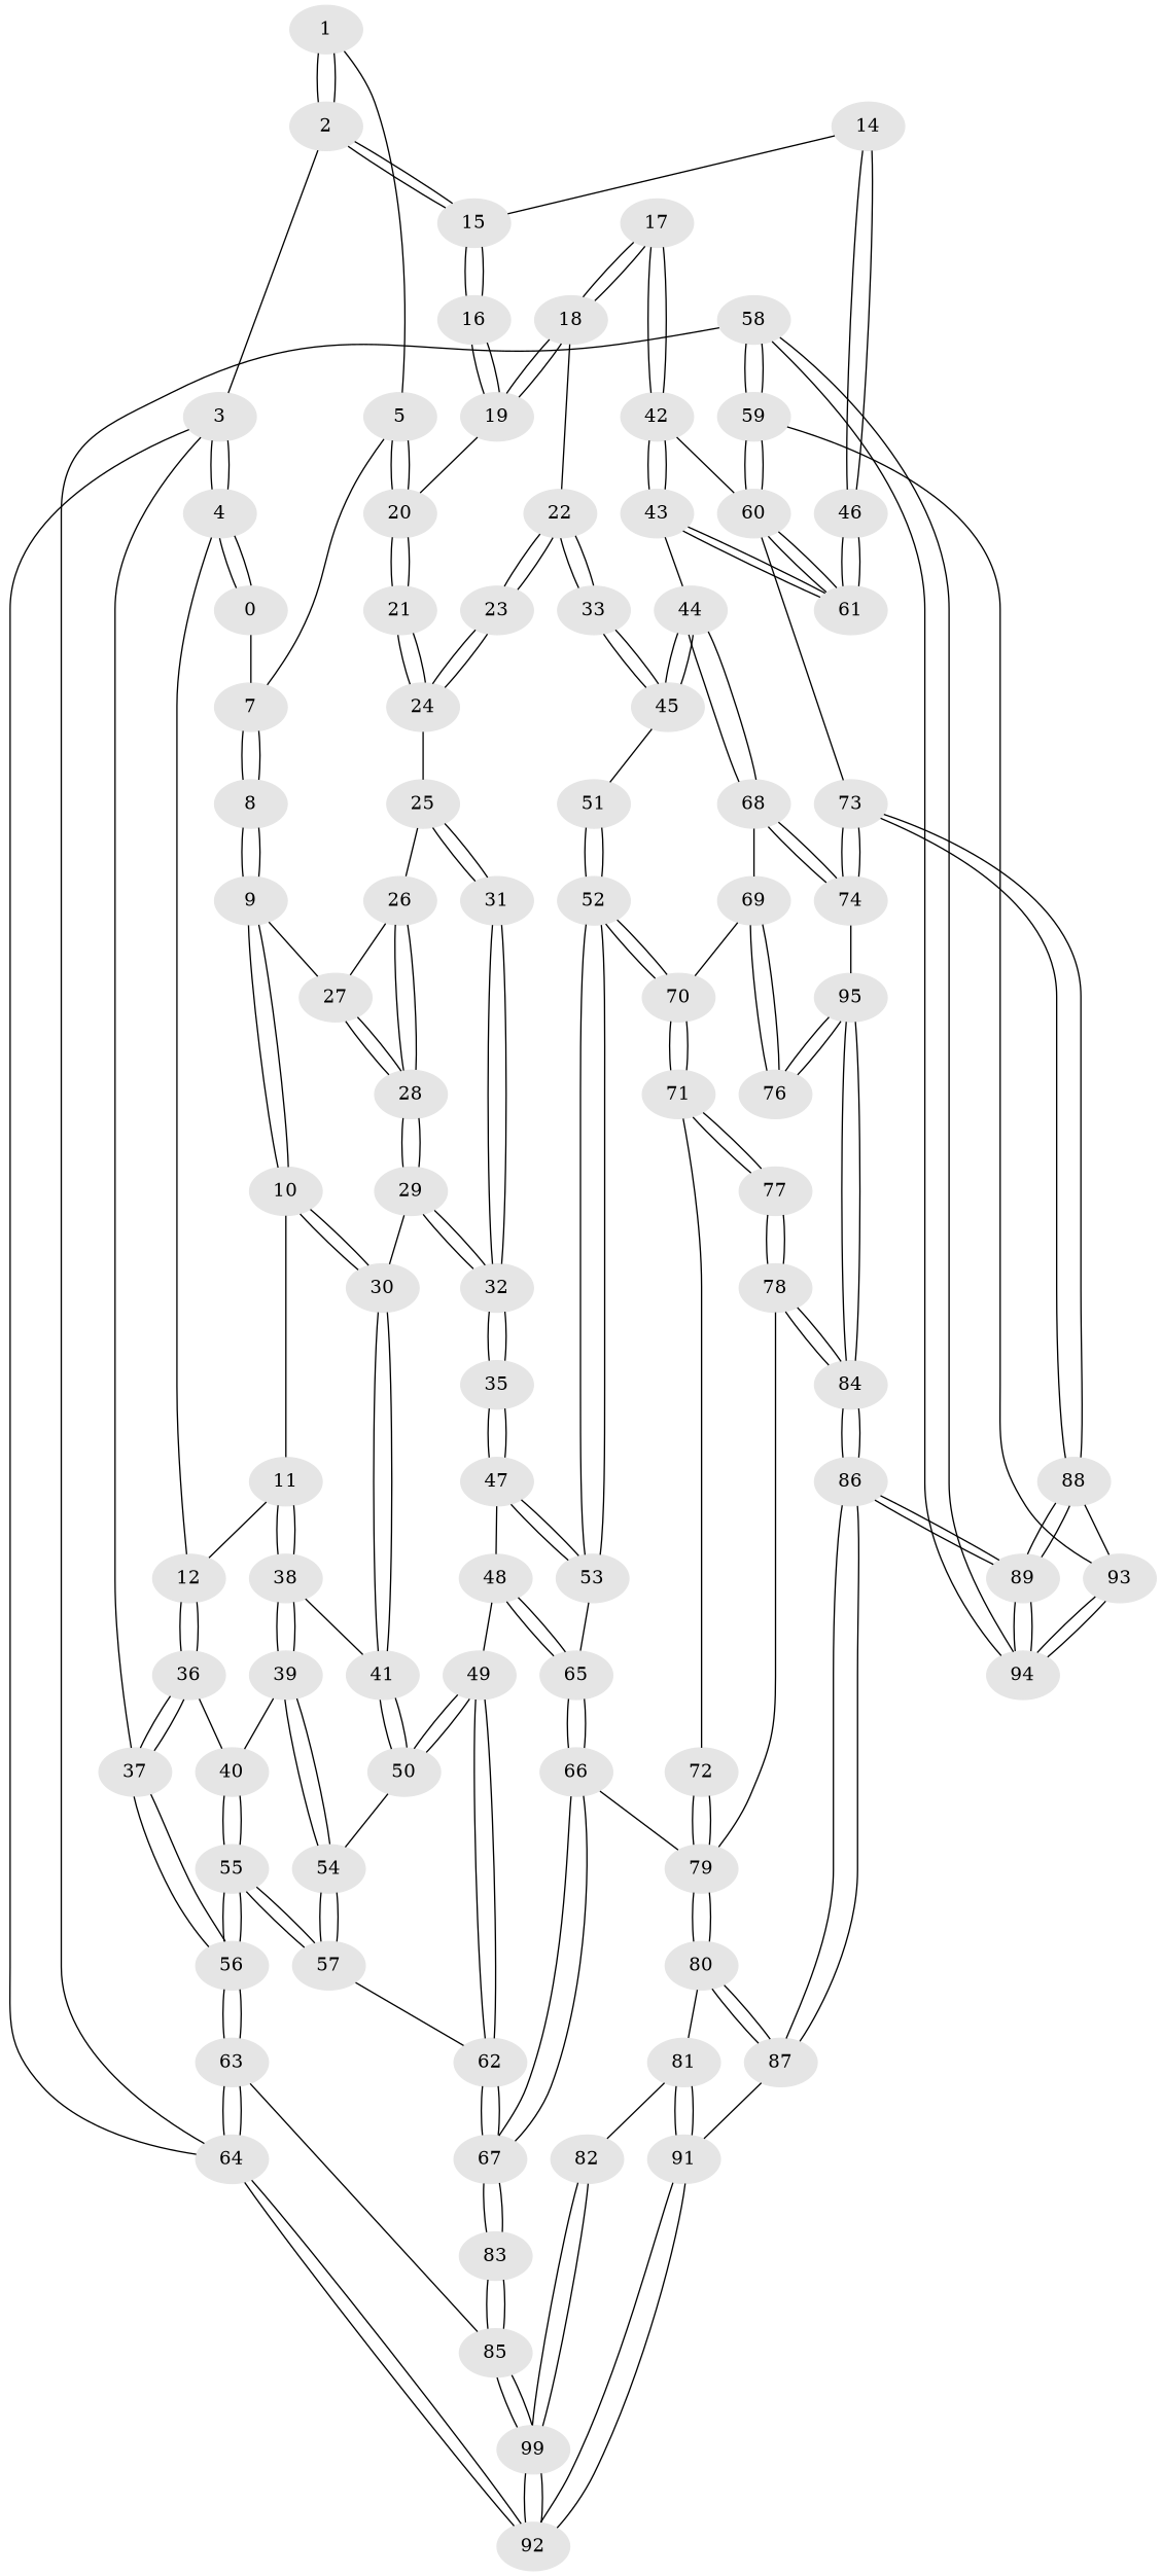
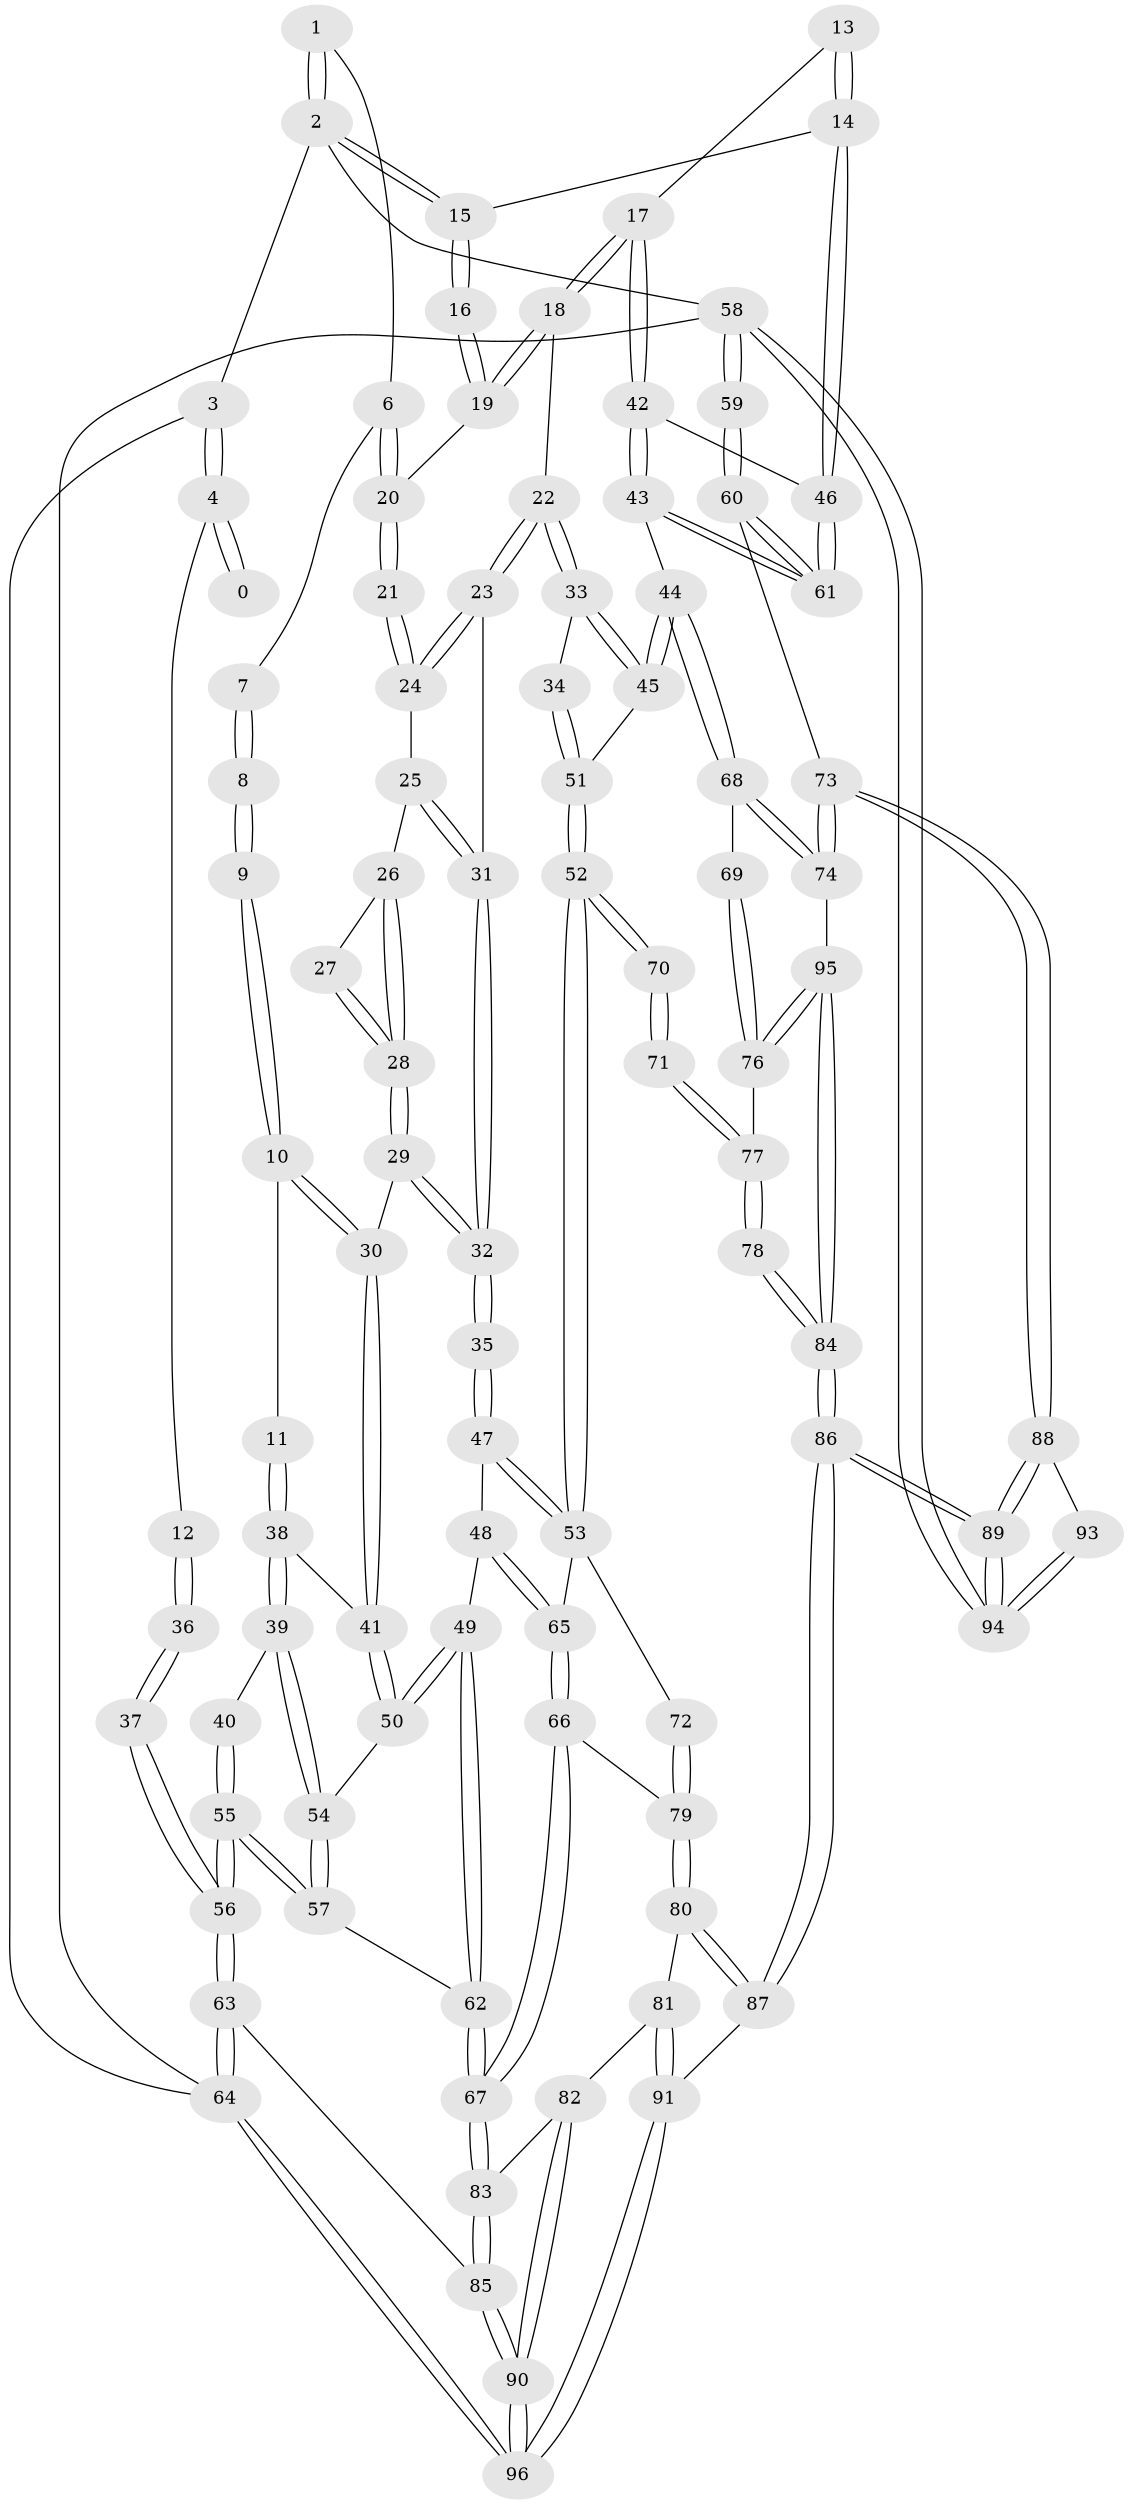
  graph {
    node [color=gray90 style=filled]
    1
    2
-   6 [label=5]
+   6
    3
    15
    58
    7
    20
    4
    37
    64
    16
    59
    94
    n15 [label=0]
    12
    56
-   92
+   92 [label=96]
    36
    8
    21
    9
    10
    27
    24
    11
    30
    28
    38
    41
    39
    40
+   13
    14
    17
    46
    18
    42
    61
    19
    22
    43
    23
    33
    25
    31
+   34
    45
    32
    26
    29
    35
    50
    47
    51
    52
    48
    53
    55
    63
    54
    57
    44
    68
    69
    74
    49
    65
    62
    66
    67
    70
    71
    85
    60
    93
    73
    88
    83
-   90 [label=99]
+   90
    79
    72
    76
    n84 [label=95]
    77
    78
    80
    89
    84
    86
    81
    87
    82
    91
    1 -- 2
    1 -- 2
    1 -- 6
    2 -- 3
    2 -- 15
    2 -- 15
+   2 -- 58
    6 -- 7
    6 -- 20
    6 -- 20
    3 -- 4
    3 -- 4
-   3 -- 37
    3 -- 64
    15 -- 16
    15 -- 16
    58 -- 64
    58 -- 59
    58 -- 59
    58 -- 94
    58 -- 94
    7 -- 8
    7 -- 8
    20 -- 21
    20 -- 21
    4 -- n15
    4 -- n15
    4 -- 12
    37 -- 56
    37 -- 56
    64 -- 92
    64 -- 92
    16 -- 19
    16 -- 19
    59 -- 60
    59 -- 60
-   59 -- 93
-   n15 -- 7
    12 -- 36
    12 -- 36
    56 -- 63
    56 -- 63
    36 -- 37
    36 -- 37
-   36 -- 40
    8 -- 9
    8 -- 9
    21 -- 24
    21 -- 24
    9 -- 10
    9 -- 10
-   9 -- 27
    10 -- 11
    10 -- 30
    10 -- 30
    27 -- 28
    27 -- 28
    24 -- 25
-   11 -- 12
    11 -- 38
    11 -- 38
    30 -- 41
    30 -- 41
    28 -- 29
    28 -- 29
    38 -- 41
    38 -- 39
    38 -- 39
    41 -- 50
    41 -- 50
    39 -- 40
    39 -- 54
    39 -- 54
    40 -- 55
    40 -- 55
+   13 -- 14
+   13 -- 14
+   13 -- 17
    14 -- 15
    14 -- 46
    14 -- 46
    17 -- 18
    17 -- 18
    17 -- 42
    17 -- 42
    46 -- 61
    46 -- 61
    18 -- 19
    18 -- 19
    18 -- 22
-   42 -- 60
+   42 -- 46
    42 -- 43
    42 -- 43
    19 -- 20
    22 -- 23
    22 -- 23
    22 -- 33
    22 -- 33
    43 -- 61
    43 -- 61
    43 -- 44
    23 -- 24
    23 -- 24
+   23 -- 31
+   33 -- 34
    33 -- 45
    33 -- 45
    25 -- 31
    25 -- 31
    25 -- 26
    31 -- 32
    31 -- 32
+   34 -- 51
+   34 -- 51
    45 -- 51
    32 -- 35
    32 -- 35
    26 -- 27
    26 -- 28
    26 -- 28
    29 -- 30
    29 -- 32
    29 -- 32
    35 -- 47
    35 -- 47
    50 -- 54
    47 -- 48
    47 -- 53
    47 -- 53
    51 -- 52
    51 -- 52
    52 -- 53
    52 -- 53
    52 -- 70
    52 -- 70
    48 -- 49
    48 -- 65
    48 -- 65
    53 -- 65
    55 -- 56
    55 -- 56
    55 -- 57
    55 -- 57
    63 -- 64
    63 -- 64
    63 -- 85
    54 -- 57
    54 -- 57
    57 -- 62
    44 -- 45
    44 -- 45
    44 -- 68
    44 -- 68
    68 -- 69
    68 -- 74
    68 -- 74
-   69 -- 70
    69 -- 76
    69 -- 76
    74 -- n84
    49 -- 50
    49 -- 50
    49 -- 62
    49 -- 62
    65 -- 66
    65 -- 66
    62 -- 67
    62 -- 67
    66 -- 67
    66 -- 67
    66 -- 79
    67 -- 83
    67 -- 83
    70 -- 71
    70 -- 71
-   71 -- 72
+   53 -- 72
    71 -- 77
    71 -- 77
    85 -- 90
    85 -- 90
    60 -- 61
    60 -- 61
    60 -- 73
    93 -- 94
    93 -- 94
    73 -- 74
    73 -- 74
    73 -- 88
    73 -- 88
    88 -- 93
    88 -- 89
    88 -- 89
    83 -- 85
    83 -- 85
    90 -- 92
    90 -- 92
    79 -- 80
    79 -- 80
    72 -- 79
    72 -- 79
+   76 -- 77
    n84 -- 76
    n84 -- 76
    n84 -- 84
    n84 -- 84
    77 -- 78
    77 -- 78
-   78 -- 79
    78 -- 84
    78 -- 84
    80 -- 81
    80 -- 87
    80 -- 87
    89 -- 94
    89 -- 94
    84 -- 86
    84 -- 86
    86 -- 89
    86 -- 89
    86 -- 87
    86 -- 87
    81 -- 82
    81 -- 91
    81 -- 91
    87 -- 91
+   82 -- 83
    82 -- 90
    82 -- 90
    91 -- 92
    91 -- 92
  }
